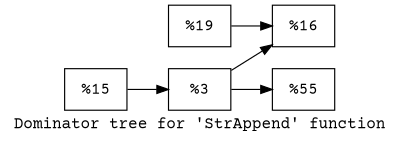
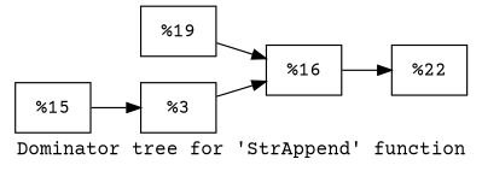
  digraph {
    fontname="Courier Prime"
    label="Dominator tree for 'StrAppend' function"
    rankdir=LR
    node [fontname="Courier Prime" shape=record]
    edge [fontname="Courier Prime"]
    n1 [label="{%3}"]
-   n2 [label="{%55}"]
    n3 [label="{%16}"]
    n4 [label="{%15}"]
+   n5 [label="{%22}"]
    n6 [label="{%19}"]
-   n1 -> n2
    n1 -> n3
+   n3 -> n5
    n4 -> n1
    n6 -> n3
  }
